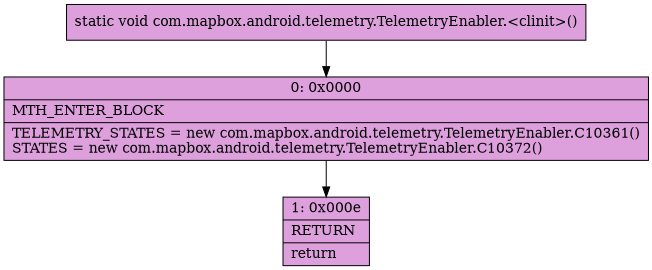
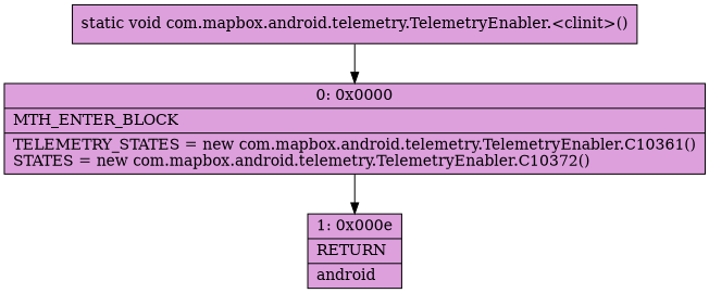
  digraph {
    node [shape=record style=filled fillcolor=plum]
    edge [arrowhead=normal]
    n1 [label="{0\:\ 0x0000|MTH_ENTER_BLOCK\l|TELEMETRY_STATES = new com.mapbox.android.telemetry.TelemetryEnabler.C10361()\lSTATES = new com.mapbox.android.telemetry.TelemetryEnabler.C10372()\l}"]
-   n2 [label="{1\:\ 0x000e|RETURN\l|return\l}"]
+   n2 [label="{1\:\ 0x000e|RETURN\l|android\l}"]
    n3 [label="{static void com.mapbox.android.telemetry.TelemetryEnabler.\<clinit\>() }"]
    n1 -> n2
    n3 -> n1
  }
